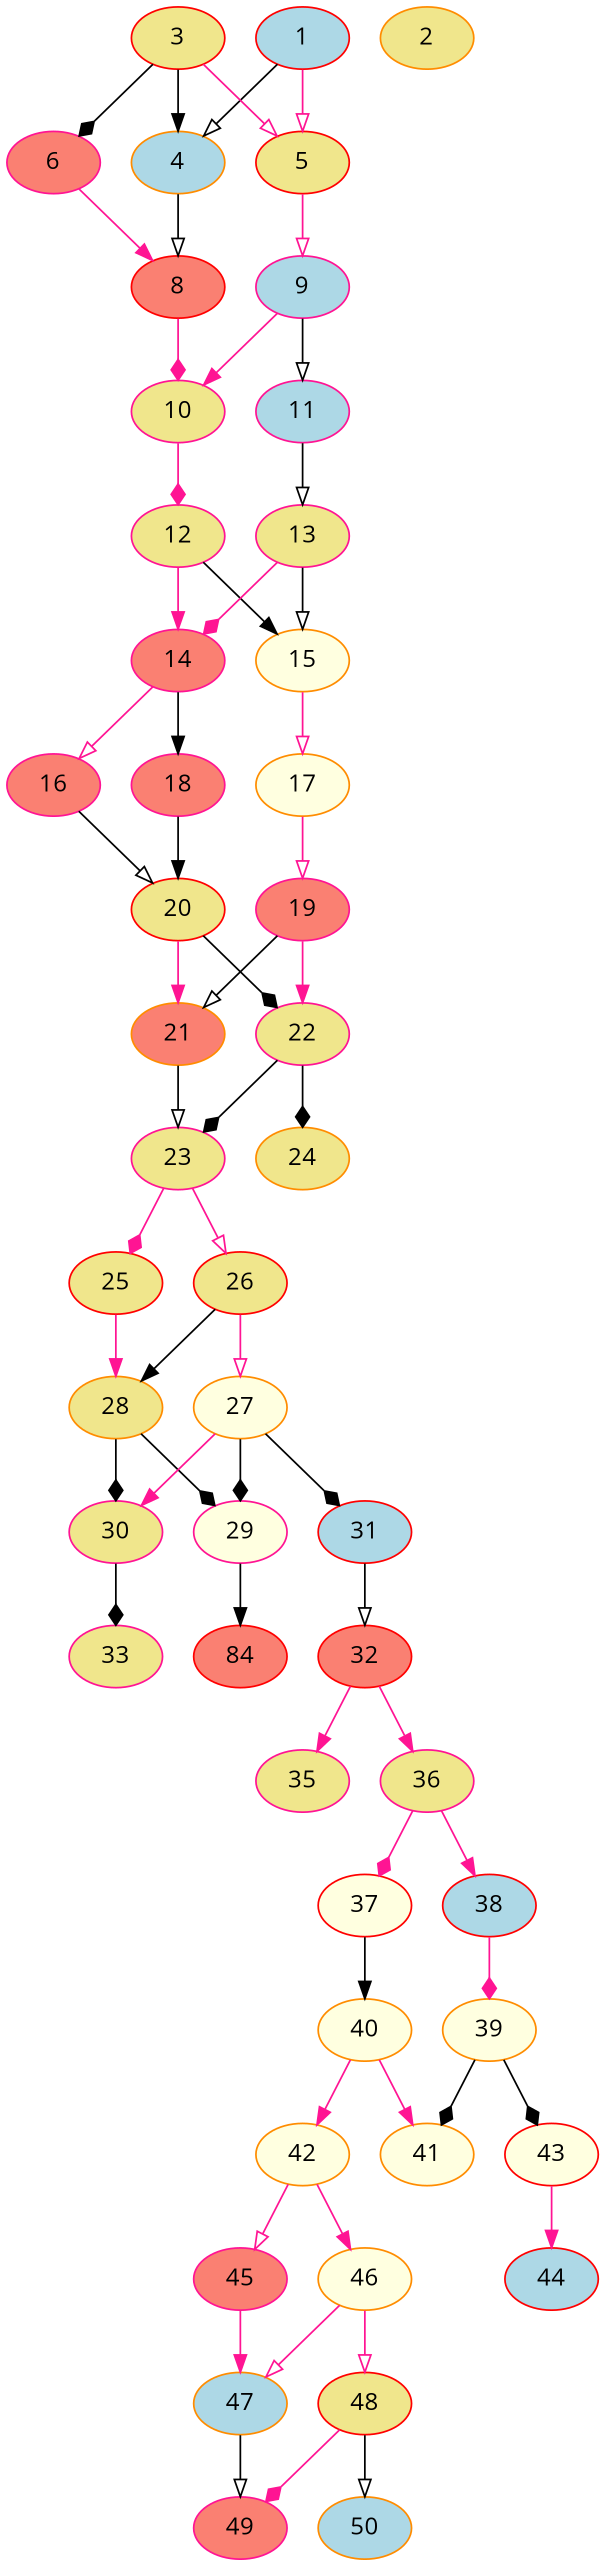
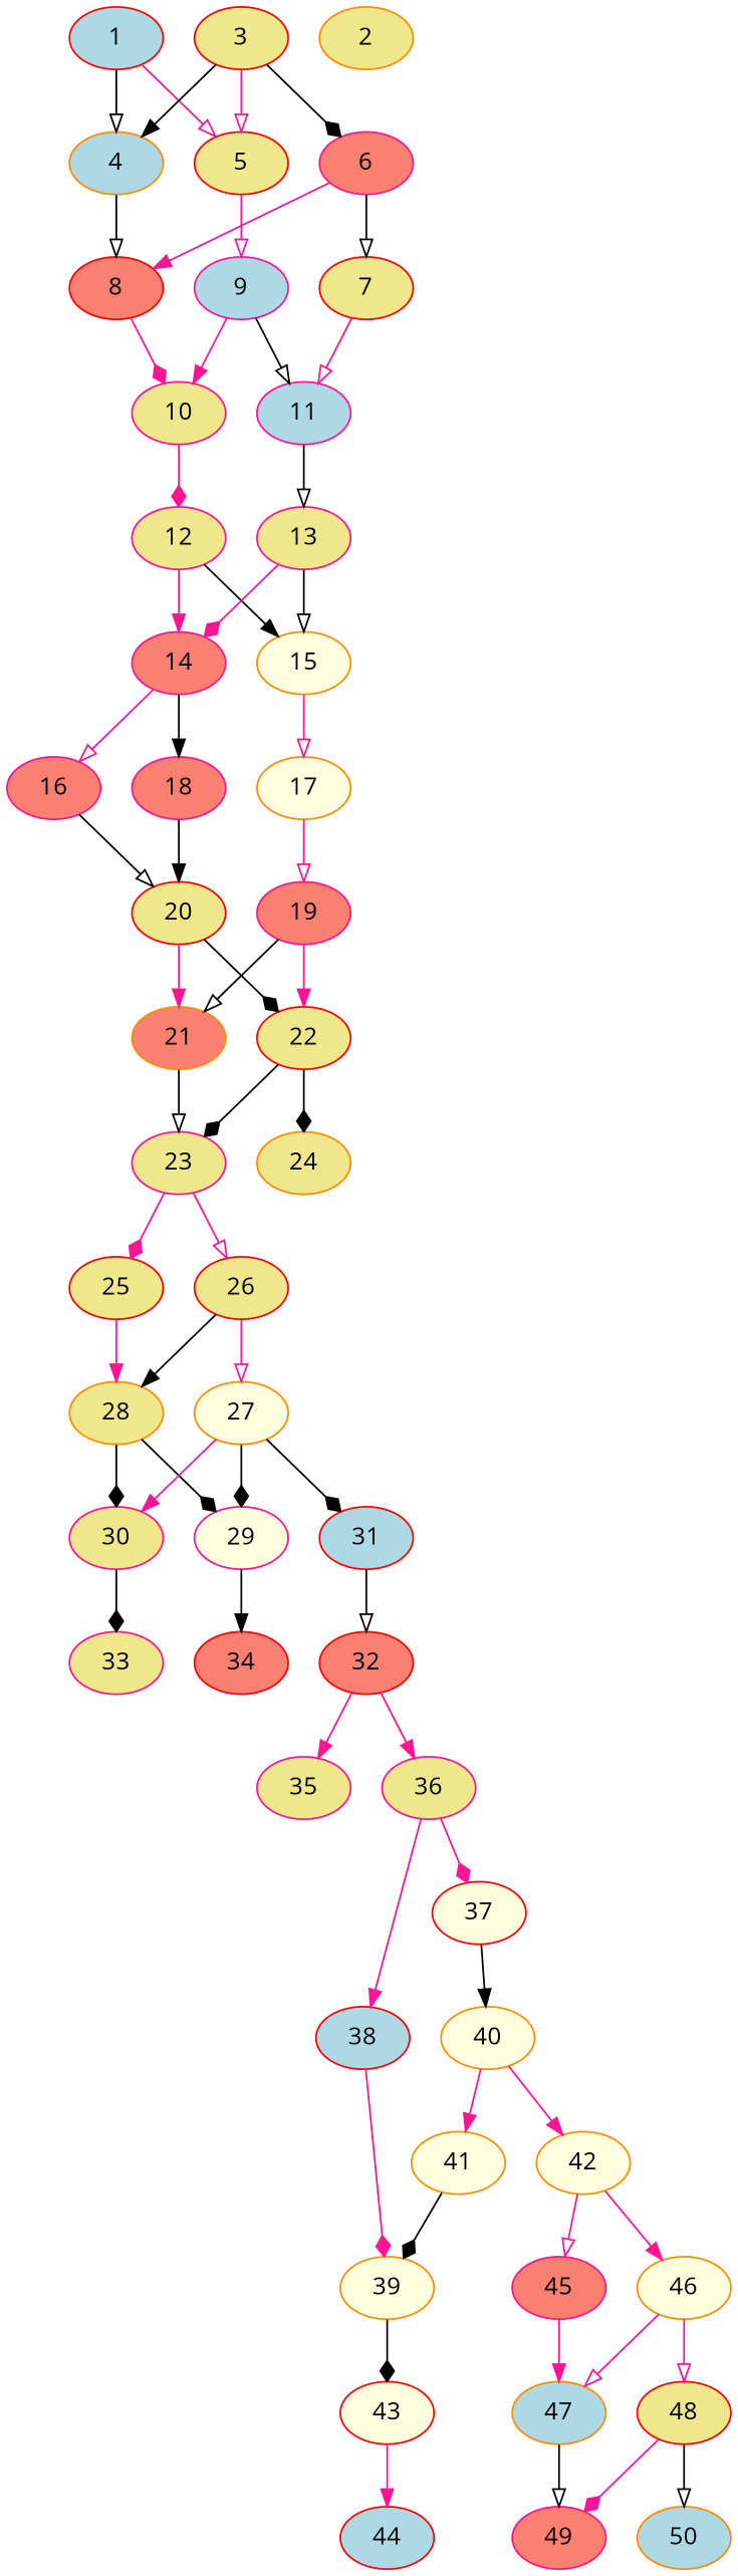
  digraph {
    fontname="Open Sans"
    node [alpha=0.14 color=deeppink fillcolor=khaki fontname="Open Sans" style=filled]
    edge [arrowhead=onormal color=deeppink fontname="Open Sans"]
    1 [alpha=0.18 color=red expect_size=45383680 fillcolor=lightblue]
    4 [alpha=0.09 color=darkorange expect_size=24684544 fillcolor=lightblue]
    5 [color=red expect_size=50183168]
    8 [alpha=0.17 color=red expect_size=40290304 fillcolor=salmon]
    9 [alpha=0.02 expect_size=6431744 fillcolor=lightblue]
    10 [alpha=0.04 expect_size=36419584]
    11 [alpha=0.13 expect_size=26669056 fillcolor=lightblue]
    2 [alpha=0.06 color=darkorange expect_size=18549760]
    3 [alpha=0.13 color=red expect_size=51470336]
    6 [alpha=0.15 expect_size=13188096 fillcolor=salmon]
+   7 [alpha=0.04 color=red expect_size=29623296]
    12 [alpha=0.00 expect_size=20886528]
    13 [alpha=0.17 expect_size=35894272]
    14 [alpha=0.10 expect_size=18863104 fillcolor=salmon]
    15 [alpha=0.12 color=darkorange expect_size=40747008 fillcolor=lightyellow]
    16 [alpha=0.12 expect_size=26977280 fillcolor=salmon]
    18 [expect_size=22635520 fillcolor=salmon]
    17 [alpha=0.15 color=darkorange expect_size=14070784 fillcolor=lightyellow]
    20 [color=red expect_size=20984832]
    19 [alpha=0.17 expect_size=16551936 fillcolor=salmon]
    21 [alpha=0.08 color=darkorange expect_size=31367168 fillcolor=salmon]
-   22 [alpha=0.07 expect_size=13804544]
+   22 [alpha=0.07 color=red expect_size=13804544]
    23 [alpha=0.07 expect_size=14672896]
    24 [color=darkorange expect_size=8679424]
    25 [alpha=0.01 color=red expect_size=33253376]
    26 [alpha=0.11 color=red expect_size=15114240]
    28 [alpha=0.06 color=darkorange expect_size=32134144]
    27 [alpha=0.11 color=darkorange expect_size=43372544 fillcolor=lightyellow]
    29 [alpha=0.02 expect_size=18348032 fillcolor=lightyellow]
    30 [alpha=0.11 expect_size=10099712]
    31 [alpha=0.09 color=red expect_size=42149888 fillcolor=lightblue]
-   34 [alpha=0.15 color=red expect_size=46491648 fillcolor=salmon label=84]
+   34 [alpha=0.15 color=red expect_size=46491648 fillcolor=salmon]
    33 [alpha=0.11 expect_size=30578688]
    32 [color=red expect_size=13083648 fillcolor=salmon]
    35 [alpha=0.13 expect_size=33080320]
    36 [alpha=0.01 expect_size=35282944]
    37 [alpha=0.12 color=red expect_size=13861888 fillcolor=lightyellow]
    38 [alpha=0.11 color=red expect_size=40382464 fillcolor=lightblue]
    40 [alpha=0.04 color=darkorange expect_size=13281280 fillcolor=lightyellow]
    39 [color=darkorange expect_size=8335360 fillcolor=lightyellow]
    41 [alpha=0.06 color=darkorange expect_size=39214080 fillcolor=lightyellow]
    42 [alpha=0.11 color=darkorange expect_size=13186048 fillcolor=lightyellow]
    43 [alpha=0.20 color=red expect_size=45213696 fillcolor=lightyellow]
    45 [alpha=0.12 expect_size=11525120 fillcolor=salmon]
    46 [alpha=0.19 color=darkorange expect_size=42121216 fillcolor=lightyellow]
    44 [alpha=0.10 color=red expect_size=24390656 fillcolor=lightblue]
    47 [alpha=0.01 color=darkorange expect_size=43540480 fillcolor=lightblue]
    48 [alpha=0.15 color=red expect_size=24612864]
    49 [alpha=0.15 expect_size=49916928 fillcolor=salmon]
    50 [alpha=0.16 color=darkorange expect_size=36390912 fillcolor=lightblue]
    1 -> 4 [color=black]
    1 -> 5
    4 -> 8 [color=black]
    5 -> 9
    8 -> 10 [arrowhead=diamond]
    9 -> 10 [arrowhead=normal]
    9 -> 11 [color=black]
    10 -> 12 [arrowhead=diamond]
    11 -> 13 [color=black]
    3 -> 4 [arrowhead=normal color=black]
    3 -> 5
    3 -> 6 [arrowhead=diamond color=black]
    6 -> 8 [arrowhead=normal]
+   6 -> 7 [color=black]
+   7 -> 11
    12 -> 14 [arrowhead=normal]
    12 -> 15 [arrowhead=normal color=black]
    13 -> 14 [arrowhead=diamond]
    13 -> 15 [color=black]
    14 -> 16
    14 -> 18 [arrowhead=normal color=black]
    15 -> 17
    16 -> 20 [color=black]
    18 -> 20 [arrowhead=normal color=black]
    17 -> 19
    20 -> 21 [arrowhead=normal]
    20 -> 22 [arrowhead=diamond color=black]
    19 -> 21 [color=black]
    19 -> 22 [arrowhead=normal]
    21 -> 23 [color=black]
    22 -> 23 [arrowhead=diamond color=black]
    22 -> 24 [arrowhead=diamond color=black]
    23 -> 25 [arrowhead=diamond]
    23 -> 26
    25 -> 28 [arrowhead=normal]
    26 -> 28 [arrowhead=normal color=black]
    26 -> 27
    28 -> 29 [arrowhead=diamond color=black]
    28 -> 30 [arrowhead=diamond color=black]
    27 -> 29 [arrowhead=diamond color=black]
    27 -> 30 [arrowhead=normal]
    27 -> 31 [arrowhead=diamond color=black]
    29 -> 34 [arrowhead=normal color=black]
    30 -> 33 [arrowhead=diamond color=black]
    31 -> 32 [color=black]
    32 -> 35 [arrowhead=normal]
    32 -> 36 [arrowhead=normal]
    36 -> 37 [arrowhead=diamond]
    36 -> 38 [arrowhead=normal]
    37 -> 40 [arrowhead=normal color=black]
    38 -> 39 [arrowhead=diamond]
    40 -> 41 [arrowhead=normal]
    40 -> 42 [arrowhead=normal]
-   39 -> 41 [arrowhead=diamond color=black]
+   41 -> 39 [arrowhead=diamond color=black]
    39 -> 43 [arrowhead=diamond color=black]
    42 -> 45
    42 -> 46 [arrowhead=normal]
    43 -> 44 [arrowhead=normal]
    45 -> 47 [arrowhead=normal]
    46 -> 47
    46 -> 48
    47 -> 49 [color=black]
    48 -> 49 [arrowhead=diamond]
    48 -> 50 [color=black]
  }
